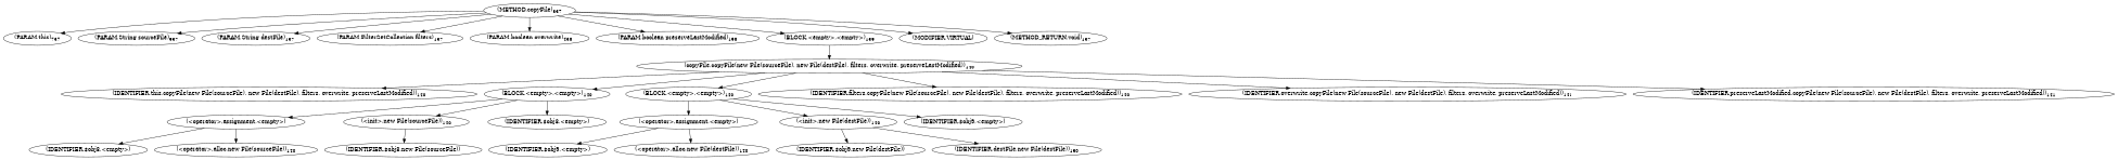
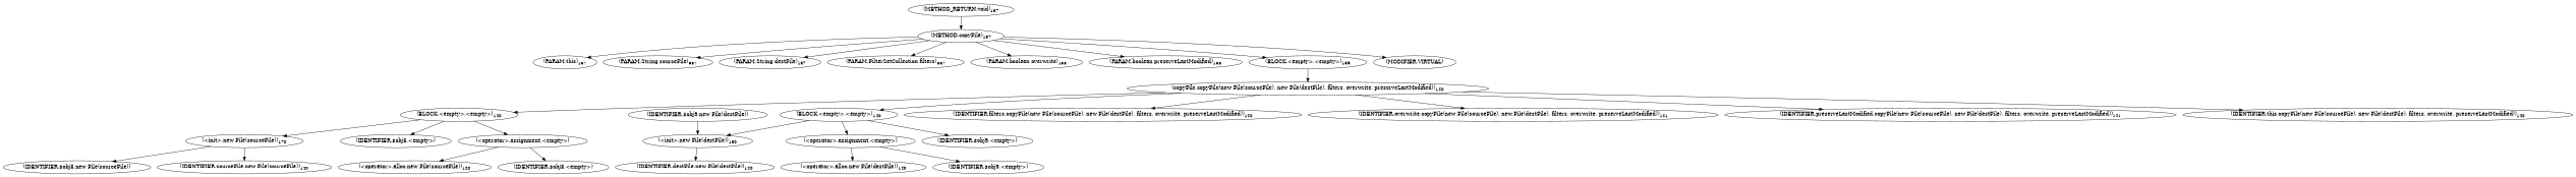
  digraph {
-   n1 [label=<(METHOD,copyFile)<SUB>337</SUB>>]
-   n2 [label=<(PARAM,this)<SUB>737</SUB>>]
+   n1 [label=<(METHOD,copyFile)<SUB>137</SUB>>]
+   n2 [label=<(PARAM,this)<SUB>137</SUB>>]
    n3 [label=<(PARAM,String sourceFile)<SUB>937</SUB>>]
    n4 [label=<(PARAM,String destFile)<SUB>137</SUB>>]
-   n5 [label=<(PARAM,FilterSetCollection filters)<SUB>137</SUB>>]
-   n6 [label=<(PARAM,boolean overwrite)<SUB>438</SUB>>]
-   n7 [label=<(PARAM,boolean preserveLastModified)<SUB>198</SUB>>]
+   n5 [label=<(PARAM,FilterSetCollection filters)<SUB>837</SUB>>]
+   n6 [label=<(PARAM,boolean overwrite)<SUB>138</SUB>>]
+   n7 [label=<(PARAM,boolean preserveLastModified)<SUB>138</SUB>>]
    n8 [label=<(BLOCK,&lt;empty&gt;,&lt;empty&gt;)<SUB>139</SUB>>]
    n9 [label=<(MODIFIER,VIRTUAL)>]
    n10 [label=<(METHOD_RETURN,void)<SUB>137</SUB>>]
    n11 [label=<(copyFile,copyFile(new File(sourceFile), new File(destFile), filters, overwrite, preserveLastModified))<SUB>140</SUB>>]
    n12 [label=<(IDENTIFIER,this,copyFile(new File(sourceFile), new File(destFile), filters, overwrite, preserveLastModified))<SUB>140</SUB>>]
    n13 [label=<(BLOCK,&lt;empty&gt;,&lt;empty&gt;)<SUB>140</SUB>>]
    n14 [label=<(BLOCK,&lt;empty&gt;,&lt;empty&gt;)<SUB>140</SUB>>]
    n15 [label=<(IDENTIFIER,filters,copyFile(new File(sourceFile), new File(destFile), filters, overwrite, preserveLastModified))<SUB>140</SUB>>]
    n16 [label=<(IDENTIFIER,overwrite,copyFile(new File(sourceFile), new File(destFile), filters, overwrite, preserveLastModified))<SUB>141</SUB>>]
    n17 [label=<(IDENTIFIER,preserveLastModified,copyFile(new File(sourceFile), new File(destFile), filters, overwrite, preserveLastModified))<SUB>141</SUB>>]
    n18 [label=<(&lt;operator&gt;.assignment,&lt;empty&gt;)>]
-   n19 [label=<(&lt;init&gt;,new File(sourceFile))<SUB>140</SUB>>]
+   n19 [label=<(&lt;init&gt;,new File(sourceFile))<SUB>170</SUB>>]
    n20 [label=<(IDENTIFIER,$obj8,&lt;empty&gt;)>]
    n21 [label=<(&lt;operator&gt;.assignment,&lt;empty&gt;)>]
-   n22 [label=<(&lt;init&gt;,new File(destFile))<SUB>140</SUB>>]
+   n22 [label=<(&lt;init&gt;,new File(destFile))<SUB>130</SUB>>]
    n23 [label=<(IDENTIFIER,$obj9,&lt;empty&gt;)>]
    n24 [label=<(IDENTIFIER,$obj8,&lt;empty&gt;)>]
-   n25 [label=<(&lt;operator&gt;.alloc,new File(sourceFile))<SUB>140</SUB>>]
+   n25 [label=<(&lt;operator&gt;.alloc,new File(sourceFile))<SUB>120</SUB>>]
    n26 [label=<(IDENTIFIER,$obj8,new File(sourceFile))>]
+   n27 [label=<(IDENTIFIER,sourceFile,new File(sourceFile))<SUB>140</SUB>>]
    n28 [label=<(IDENTIFIER,$obj9,&lt;empty&gt;)>]
    n29 [label=<(&lt;operator&gt;.alloc,new File(destFile))<SUB>140</SUB>>]
    n30 [label=<(IDENTIFIER,$obj9,new File(destFile))>]
-   n31 [label=<(IDENTIFIER,destFile,new File(destFile))<SUB>150</SUB>>]
+   n31 [label=<(IDENTIFIER,destFile,new File(destFile))<SUB>140</SUB>>]
    n1 -> n2
    n1 -> n3
    n1 -> n4
    n1 -> n5
    n1 -> n6
    n1 -> n7
    n1 -> n8
    n1 -> n9
-   n1 -> n10
+   n10 -> n1
    n8 -> n11
    n11 -> n12
    n11 -> n13
    n11 -> n14
    n11 -> n15
    n11 -> n16
    n11 -> n17
    n13 -> n18
    n13 -> n19
    n13 -> n20
    n14 -> n21
    n14 -> n22
    n14 -> n23
    n18 -> n24
    n18 -> n25
    n19 -> n26
+   n19 -> n27
    n21 -> n28
    n21 -> n29
-   n22 -> n30
+   n30 -> n22
    n22 -> n31
  }
